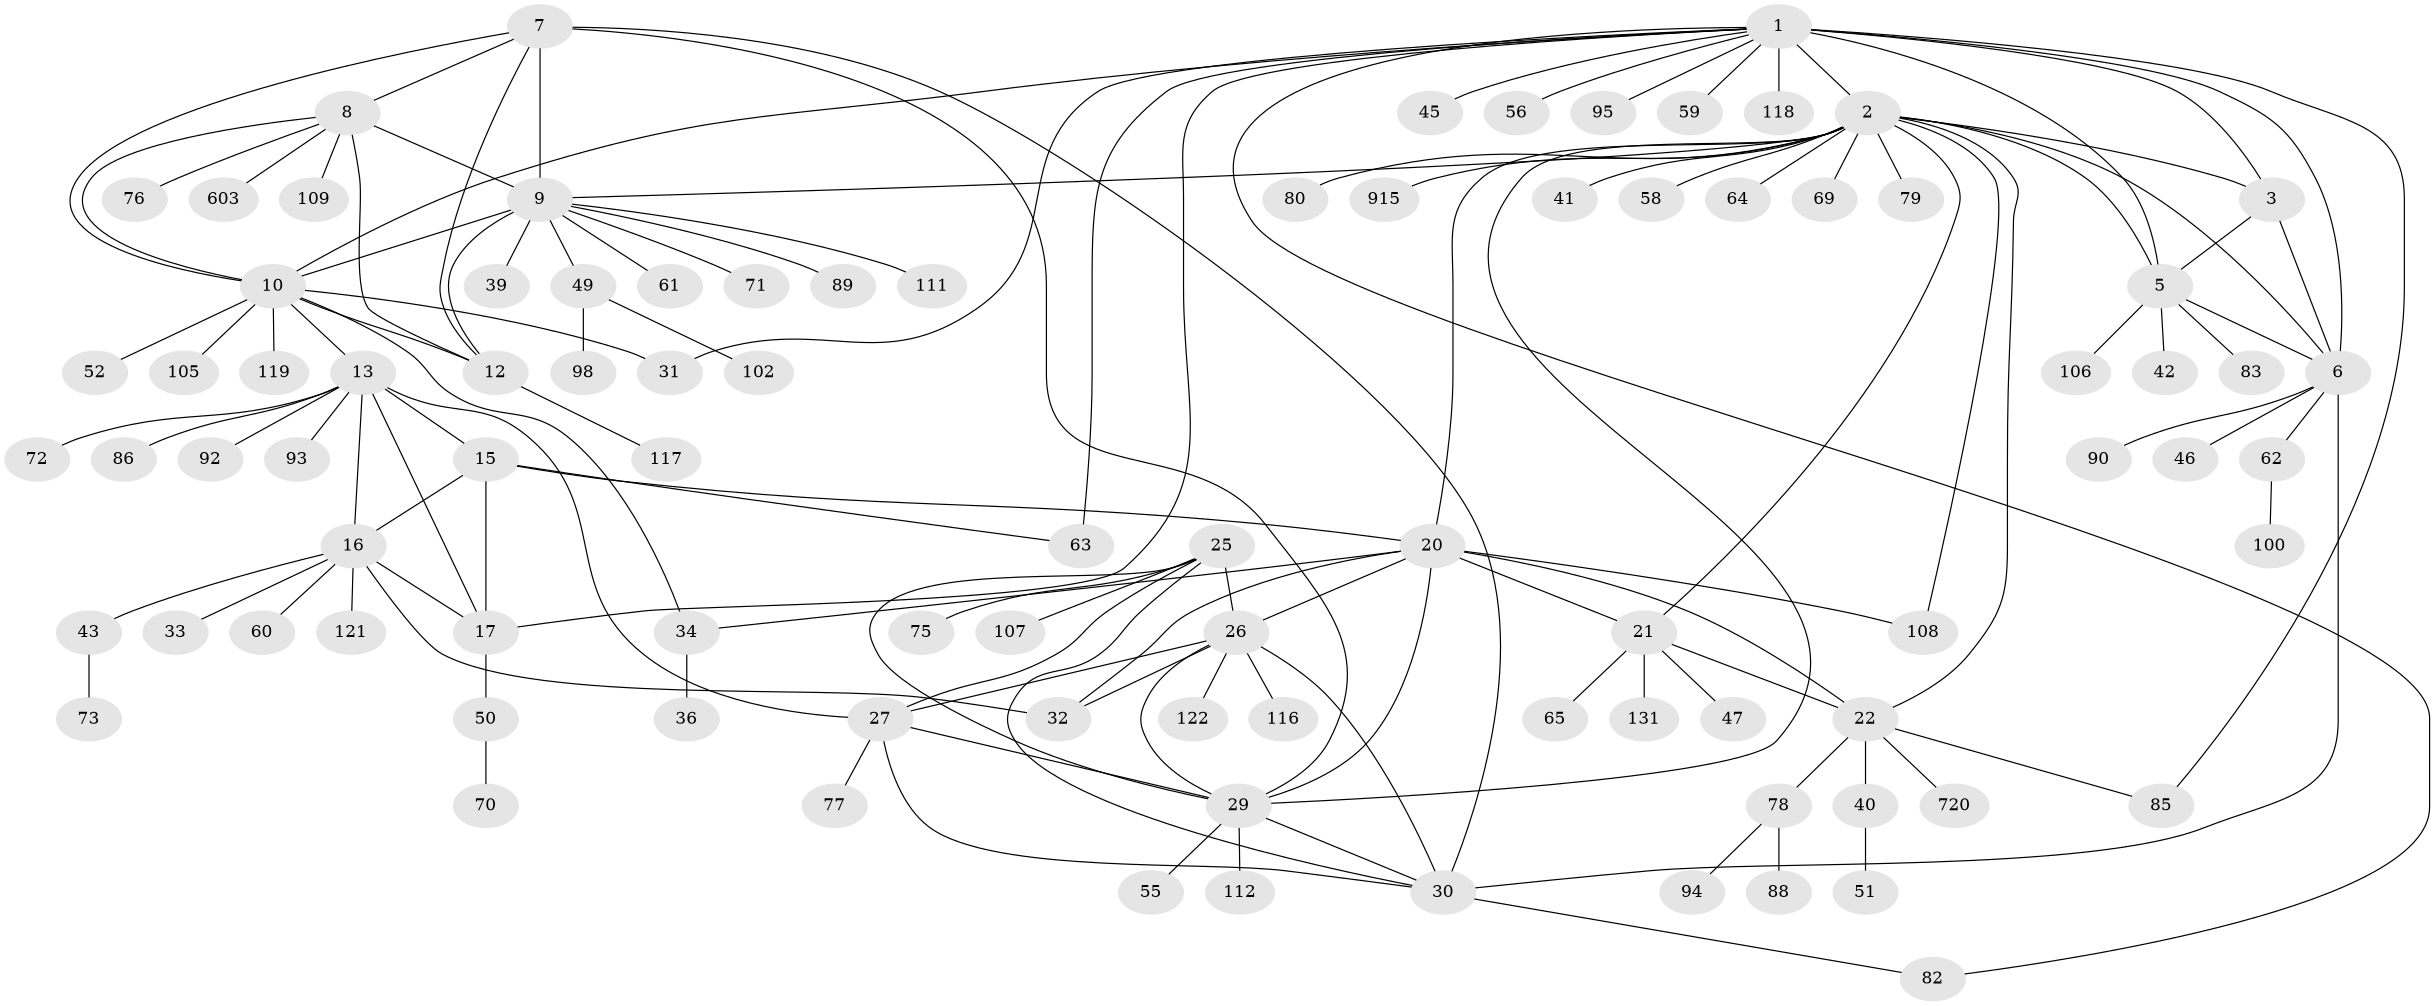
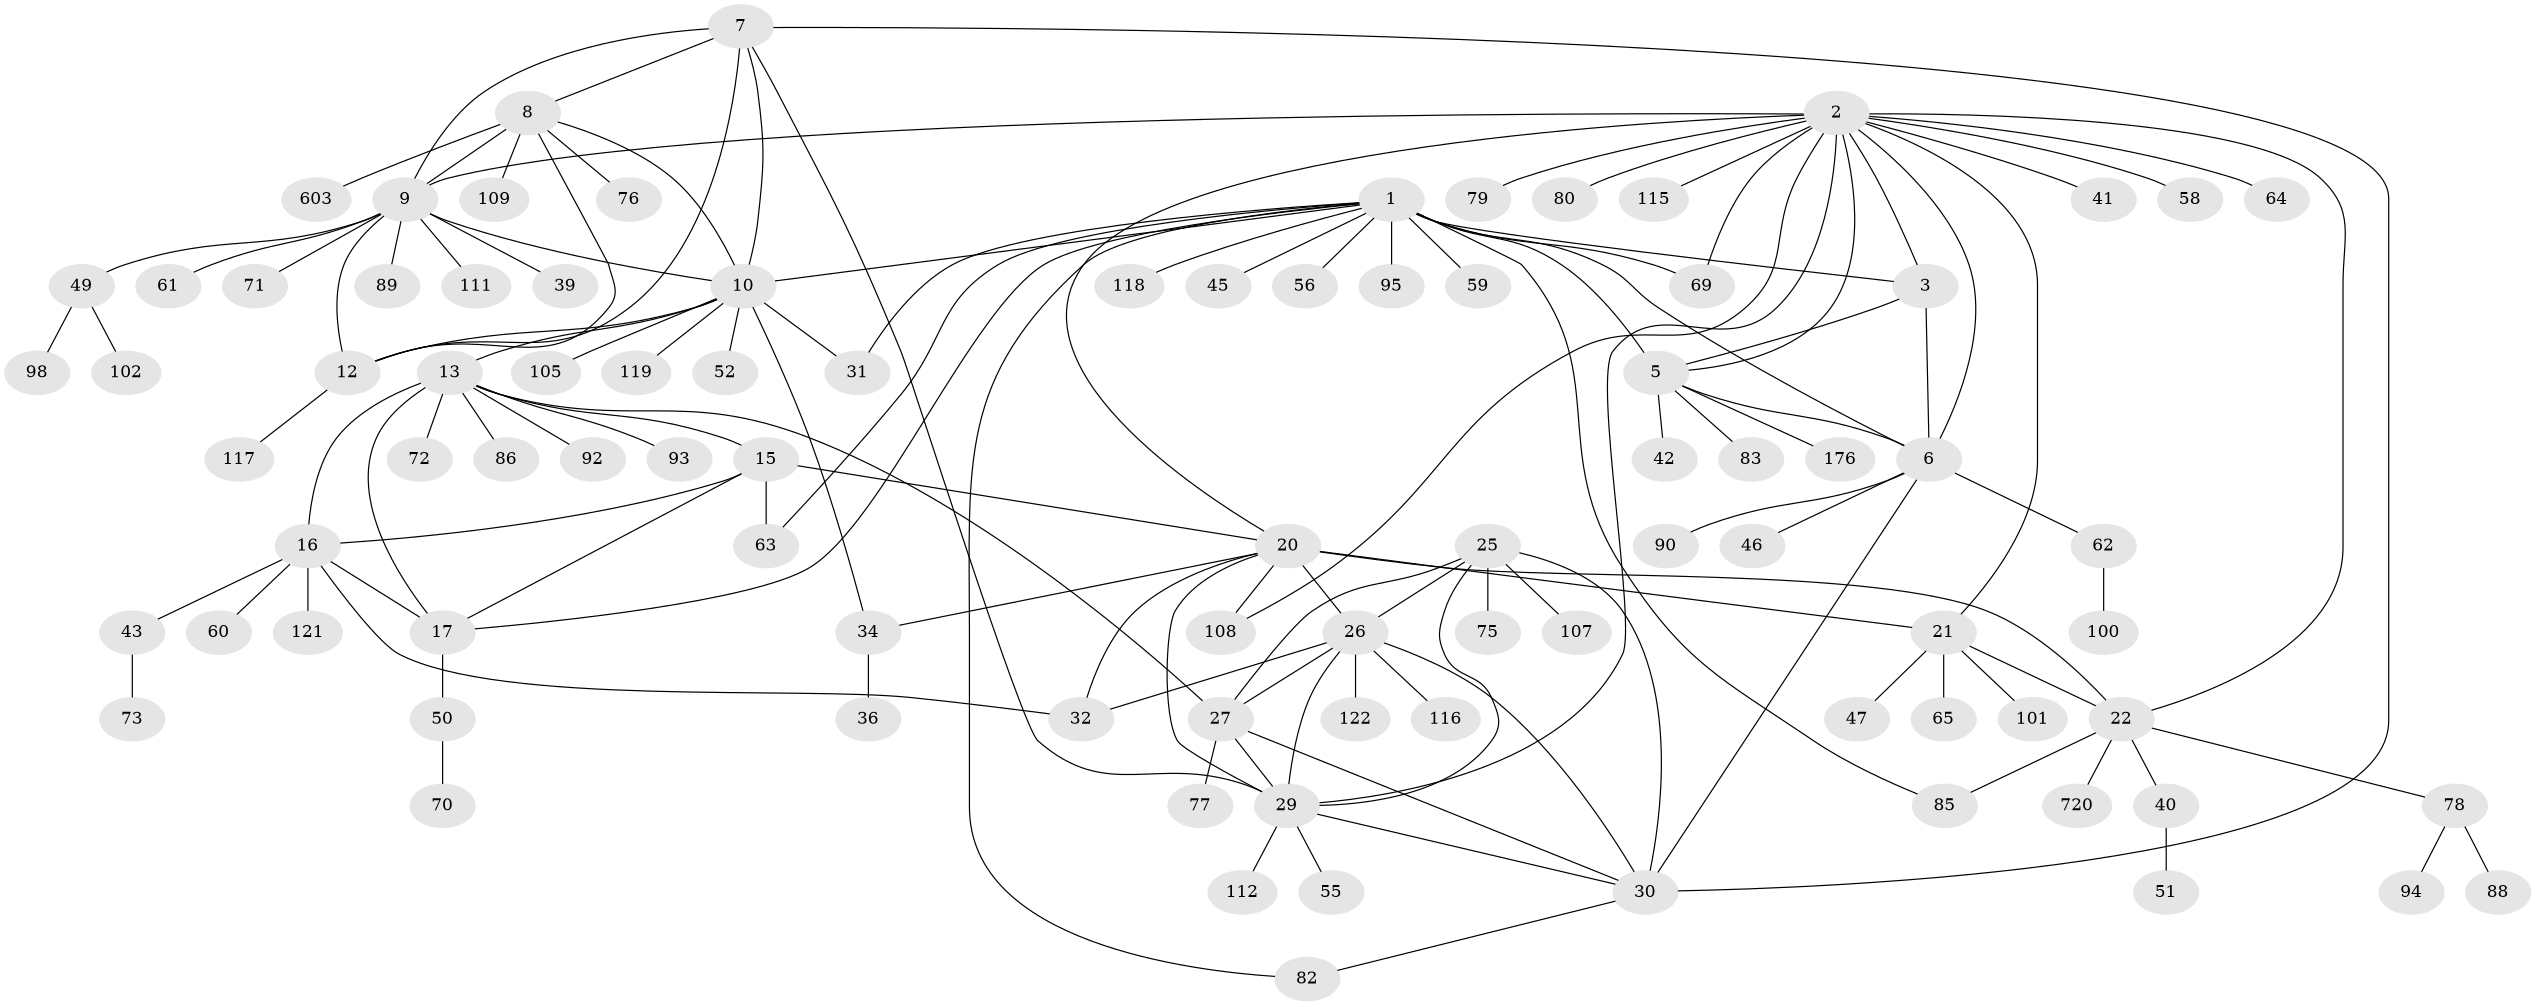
  graph {
    node [color=gray90 style=filled]
    1 [super="+4"]
    2 [super="+19"]
    3
    5
    6 [super="+87"]
    10 [super="+50"]
    17
    31 [super="+53"]
    45
    56 [super="+59"]
    63
    82
    85
    95
    n15 [label=59]
    118
    9 [super="+11"]
    20 [super="+23"]
    21 [super="+24"]
    22 [super="+96"]
    29 [super="+47"]
    41 [super="+68"]
    58
    64
    69
    79
    80 [super="+91"]
    108
-   115 [label=915]
+   115
    42
    83
-   106
+   106 [label=176]
    30 [super="+44"]
    46
    62
    90
    12 [super="+35"]
    13 [super="+14"]
    34 [super="+81"]
    52
    105
    119
    n43 [label=50 super="+110"]
    39
    49 [super="+84"]
    61
    71
    89
    111
    32 [super="+113"]
    26 [super="+28"]
    n52 [label=47]
    65
-   101 [label=131]
+   101
    40
    78 [super="+114"]
    n57 [label=720]
    55
    112
    100
    7 [super="+54"]
    8 [super="+104"]
    76
    n64 [label=603]
    109
    117
    98
    102
    15 [super="+66"]
    16 [super="+18"]
    27
    72
    86
    92
    93
    36
-   33
    43 [super="+123"]
    60
    121
    77
    73
    70
    116
    122
    51
    88
    94
    25 [super="+74"]
    75
    107
-   1 -- 2 [weight=2]
+   1 -- 69 [weight=2]
    1 -- 3 [weight=2]
    1 -- 5 [weight=2]
    1 -- 6 [weight=2]
    1 -- 10
    1 -- 17
    1 -- 31
    1 -- 45
    1 -- 56
    1 -- 63
    1 -- 82
    1 -- 85
    1 -- 95
    1 -- n15
    1 -- 118
    2 -- 3
    2 -- 5
    2 -- 6
    2 -- 9
    2 -- 20 [weight=2]
    2 -- 21 [weight=2]
    2 -- 22
    2 -- 29
    2 -- 41
    2 -- 58
    2 -- 64
    2 -- 69
    2 -- 79
    2 -- 80
    2 -- 108
    2 -- 115
    3 -- 5
    3 -- 6
    5 -- 6
    5 -- 42
    5 -- 83
    5 -- 106
    6 -- 30
    6 -- 46
    6 -- 62
    6 -- 90
    10 -- 31
    10 -- 12
    10 -- 13
    10 -- 34
    10 -- 52
    10 -- 105
    10 -- 119
    17 -- n43
    9 -- 10 [weight=2]
    9 -- 12 [weight=2]
    9 -- 39
    9 -- 49
    9 -- 61
    9 -- 71
    9 -- 89
    9 -- 111
    20 -- 21 [weight=4]
    20 -- 22 [weight=2]
    20 -- 29
    20 -- 108
    20 -- 34
    20 -- 32
    20 -- 26
    21 -- 22 [weight=2]
    21 -- n52
    21 -- 65
    21 -- 101
    22 -- 85
    22 -- 40
    22 -- 78
    22 -- n57
    29 -- 30
    29 -- 55
    29 -- 112
    30 -- 82
    62 -- 100
    12 -- 117
    13 -- 17 [weight=2]
    13 -- 15 [weight=2]
    13 -- 16 [weight=4]
    13 -- 27
    13 -- 72
    13 -- 86
    13 -- 92
    13 -- 93
    34 -- 36
    n43 -- 70
    49 -- 98
    49 -- 102
    26 -- 29 [weight=2]
    26 -- 30 [weight=2]
    26 -- 32
    26 -- 27 [weight=2]
    26 -- 116
    26 -- 122
    40 -- 51
    78 -- 88
    78 -- 94
    7 -- 10
    7 -- 9 [weight=2]
    7 -- 29
    7 -- 30
    7 -- 12
    7 -- 8
    8 -- 10
    8 -- 9 [weight=2]
    8 -- 12
    8 -- 76
    8 -- n64
    8 -- 109
    15 -- 17
    15 -- 63
    15 -- 20
    15 -- 16 [weight=2]
    16 -- 17 [weight=2]
    16 -- 32
-   16 -- 33
    16 -- 43
    16 -- 60
    16 -- 121
    27 -- 29
    27 -- 30
    27 -- 77
    43 -- 73
    25 -- 29
    25 -- 30
    25 -- 26 [weight=2]
    25 -- 27
    25 -- 75
    25 -- 107
  }
